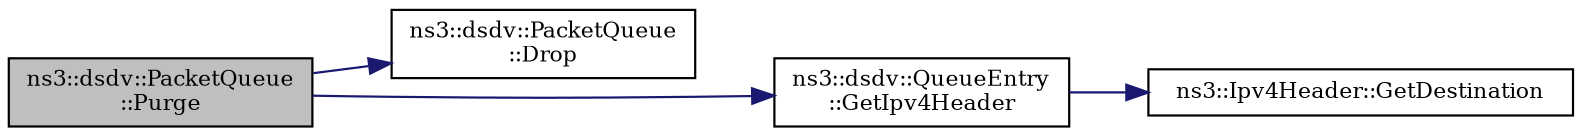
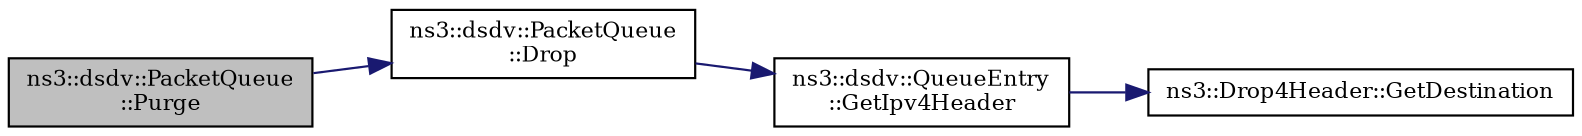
  digraph {
    fontname="DejaVu Serif"
    rankdir=LR
    node [color=black fillcolor=white fontname="DejaVu Serif" fontsize=10 shape=record style=filled]
    edge [color=midnightblue fontname="DejaVu Serif" fontsize=10 labelfontname=Helvetica labelfontsize=10 style=solid]
    n1 [fillcolor=grey75 fontcolor=black height=0.2 label="ns3::dsdv::PacketQueue\l::Purge" width=0.4]
    n2 [height=0.2 label="ns3::dsdv::PacketQueue\l::Drop" width=0.4]
    n3 [height=0.2 label="ns3::dsdv::QueueEntry\l::GetIpv4Header" width=0.4]
-   n4 [height=0.2 label="ns3::Ipv4Header::GetDestination" width=0.4]
+   n4 [height=0.2 label="ns3::Drop4Header::GetDestination" width=0.4]
    n1 -> n2
-   n1 -> n3
+   n2 -> n3
    n3 -> n4
  }
